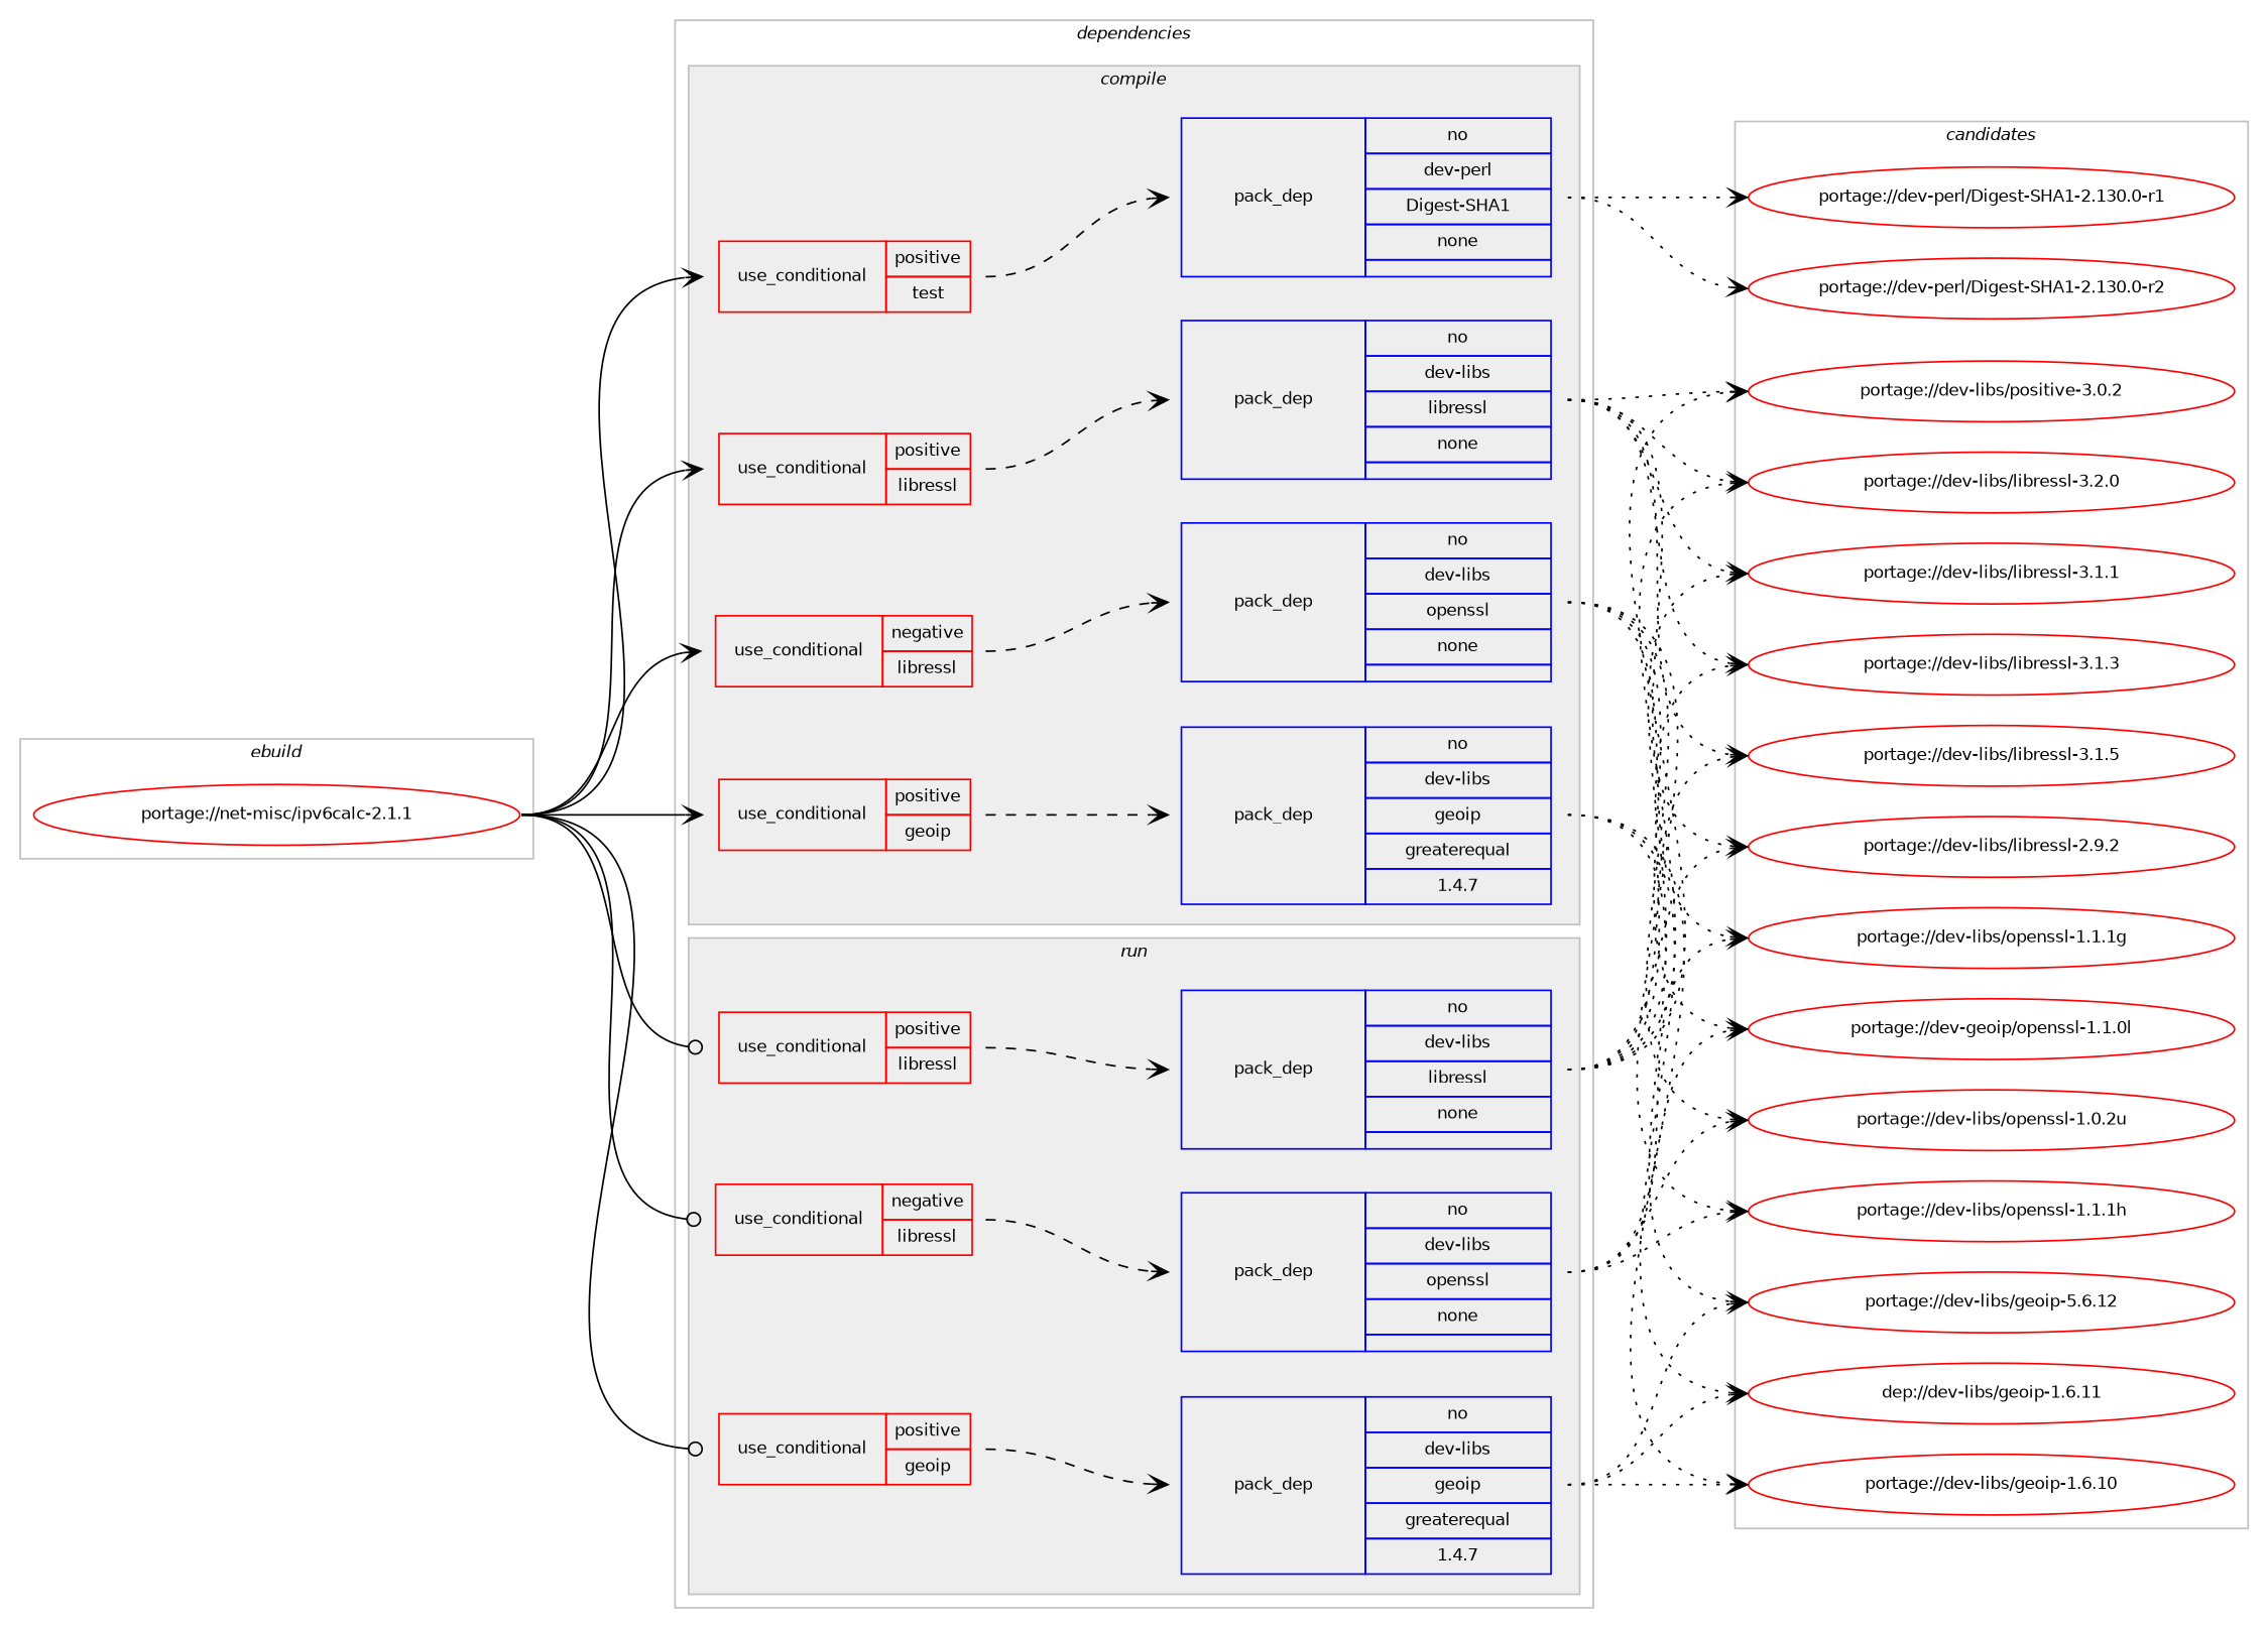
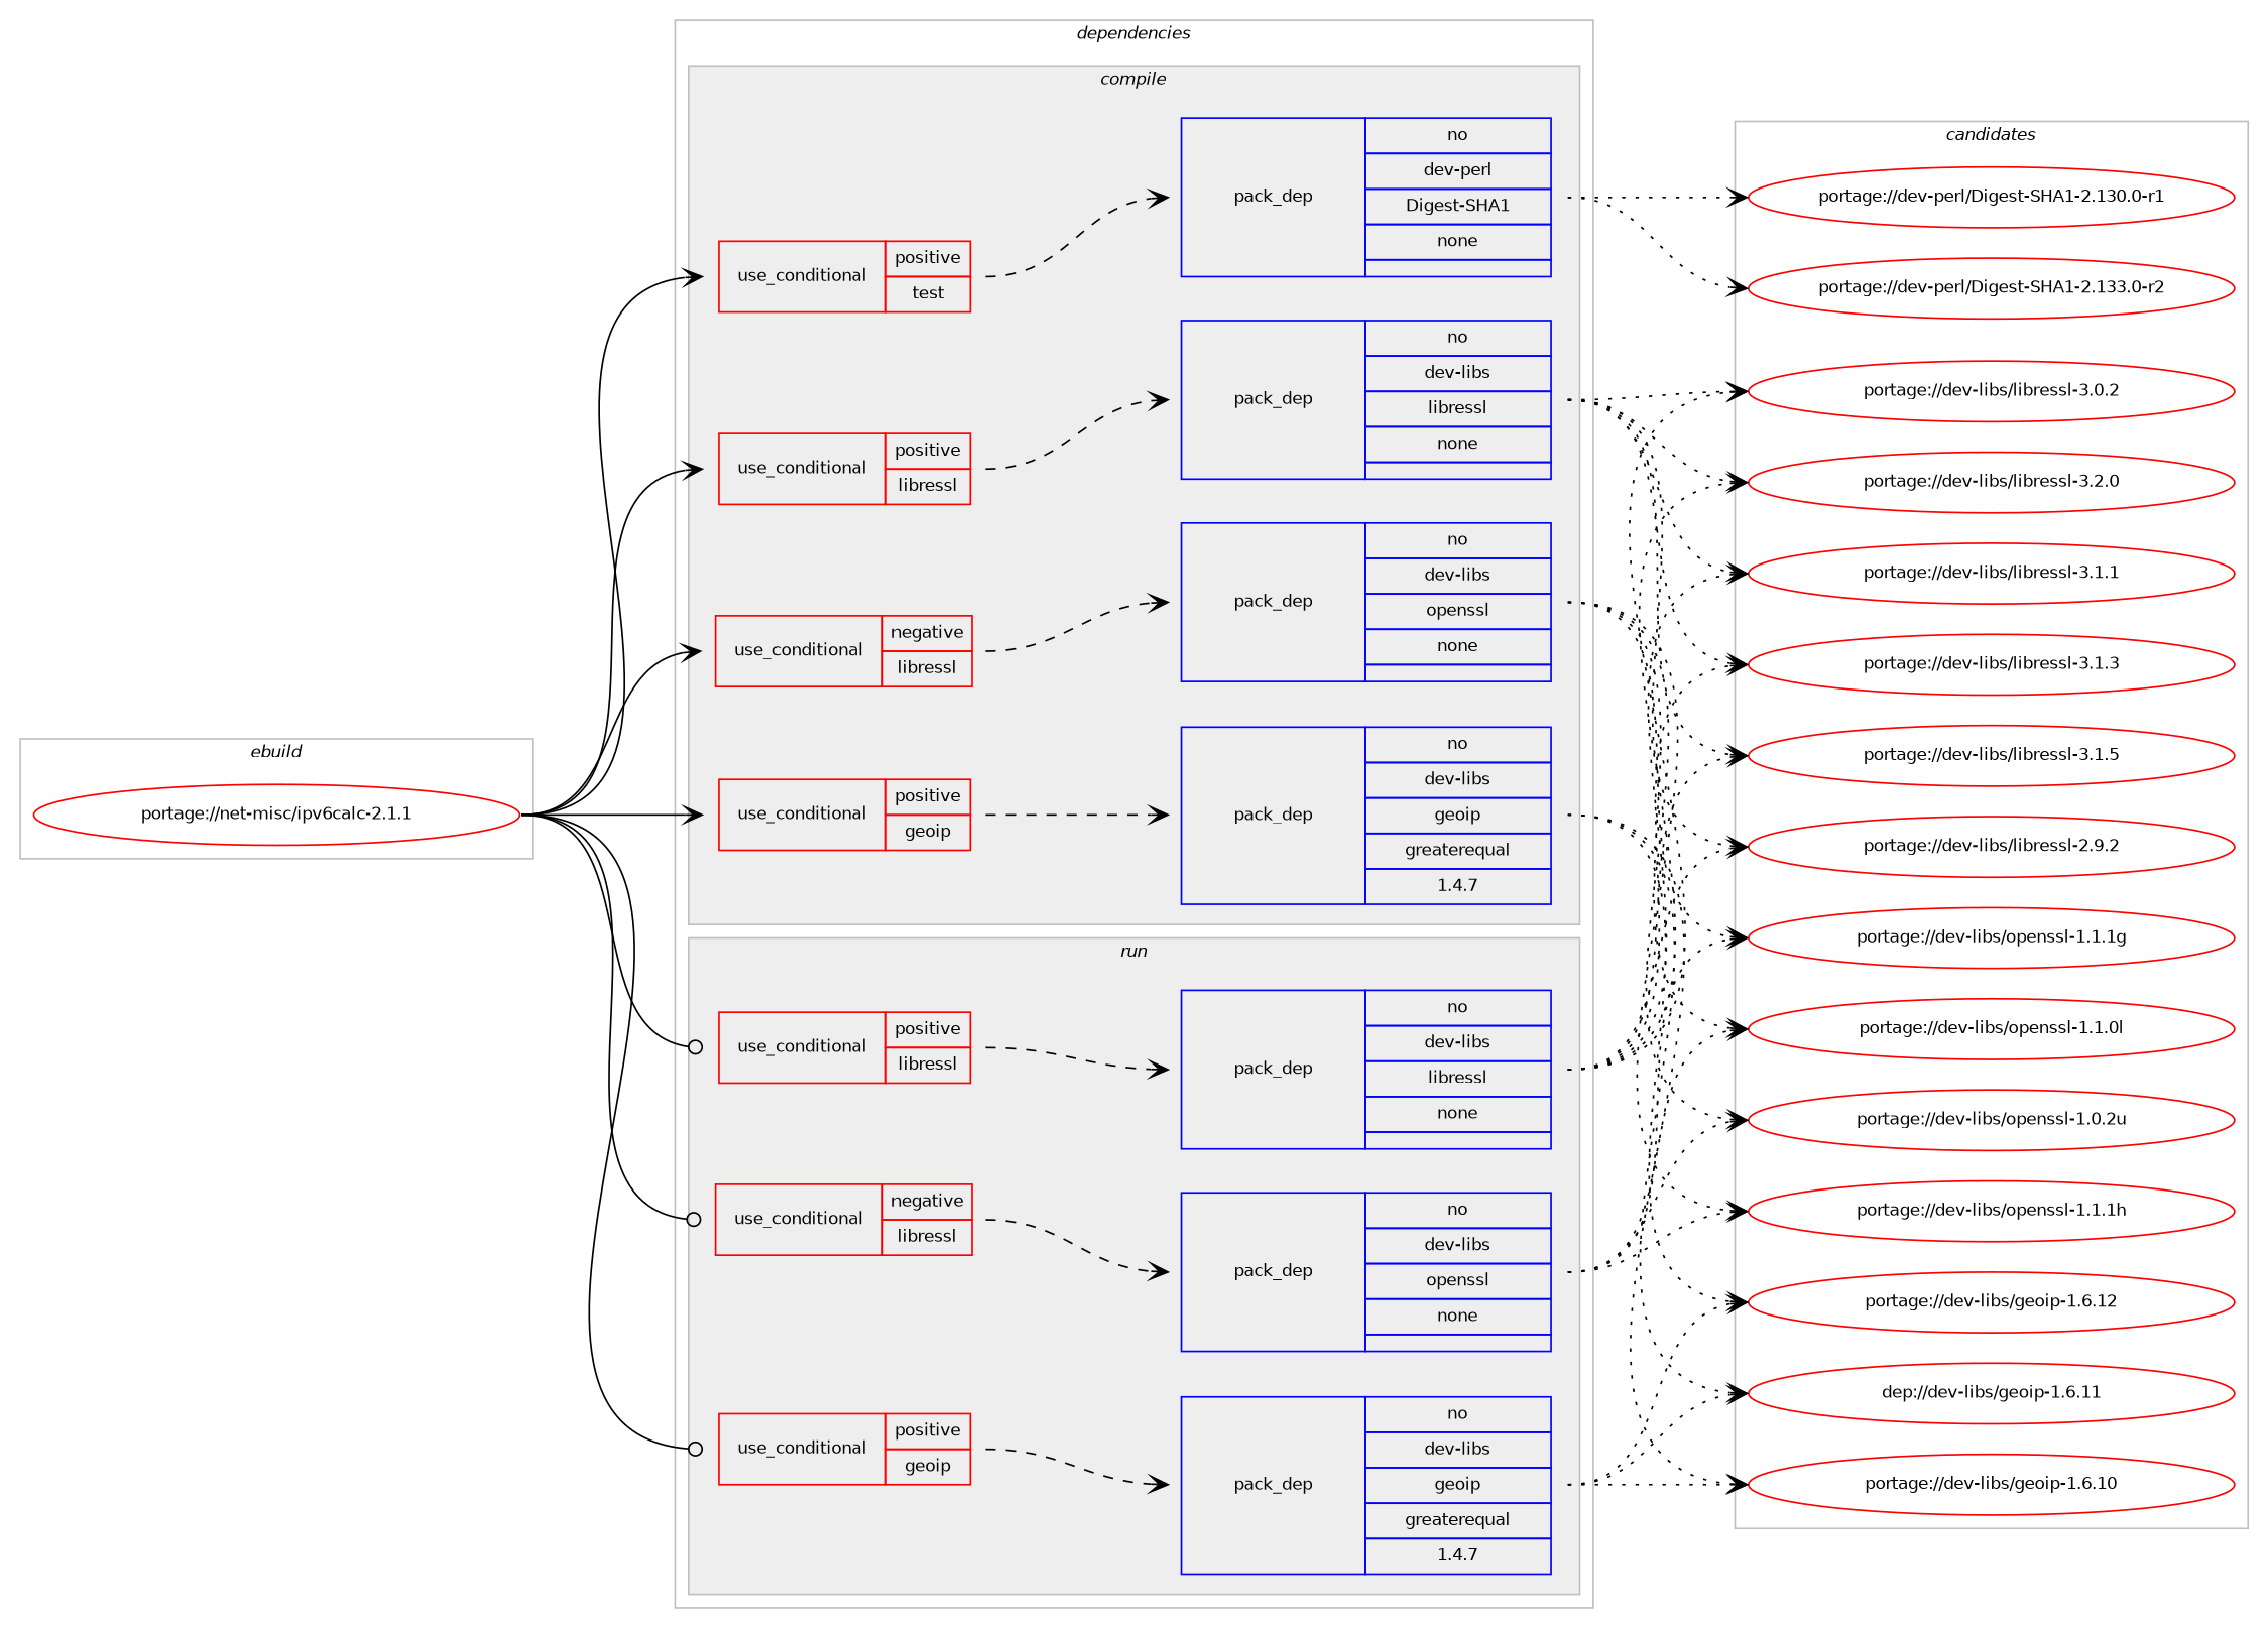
  digraph {
    compound=true
    concentrate=true
    fontname=Helvetica
    fontsize=10
    newrank=true
    rankdir=LR
    ranksep=1.5
    node [color=red fontname=Helvetica fontsize=10]
    edge [arrowhead=vee headport=w style=dotted tailport=e weight=100]
    n1 [label="portage://net-misc/ipv6calc-2.1.1" width=4]
    n2 [color=blue label=<<TABLE BORDER="0" CELLBORDER="1" CELLSPACING="0" CELLPADDING="4" WIDTH="220"><TR><TD ROWSPAN="6" CELLPADDING="30">pack_dep</TD></TR><TR><TD WIDTH="110">no</TD></TR><TR><TD>dev-libs</TD></TR><TR><TD>openssl</TD></TR><TR><TD>none</TD></TR><TR><TD></TD></TR></TABLE>> shape=none]
    n3 [label=<<TABLE BORDER="0" CELLBORDER="1" CELLSPACING="0" CELLPADDING="4"><TR><TD ROWSPAN="3" CELLPADDING="10">use_conditional</TD></TR><TR><TD>negative</TD></TR><TR><TD>libressl</TD></TR></TABLE>> shape=none]
    n4 [color=blue label=<<TABLE BORDER="0" CELLBORDER="1" CELLSPACING="0" CELLPADDING="4" WIDTH="220"><TR><TD ROWSPAN="6" CELLPADDING="30">pack_dep</TD></TR><TR><TD WIDTH="110">no</TD></TR><TR><TD>dev-libs</TD></TR><TR><TD>geoip</TD></TR><TR><TD>greaterequal</TD></TR><TR><TD>1.4.7</TD></TR></TABLE>> shape=none]
    n5 [label=<<TABLE BORDER="0" CELLBORDER="1" CELLSPACING="0" CELLPADDING="4"><TR><TD ROWSPAN="3" CELLPADDING="10">use_conditional</TD></TR><TR><TD>positive</TD></TR><TR><TD>geoip</TD></TR></TABLE>> shape=none]
    n6 [color=blue label=<<TABLE BORDER="0" CELLBORDER="1" CELLSPACING="0" CELLPADDING="4" WIDTH="220"><TR><TD ROWSPAN="6" CELLPADDING="30">pack_dep</TD></TR><TR><TD WIDTH="110">no</TD></TR><TR><TD>dev-libs</TD></TR><TR><TD>libressl</TD></TR><TR><TD>none</TD></TR><TR><TD></TD></TR></TABLE>> shape=none]
    n7 [label=<<TABLE BORDER="0" CELLBORDER="1" CELLSPACING="0" CELLPADDING="4"><TR><TD ROWSPAN="3" CELLPADDING="10">use_conditional</TD></TR><TR><TD>positive</TD></TR><TR><TD>libressl</TD></TR></TABLE>> shape=none]
    n8 [color=blue label=<<TABLE BORDER="0" CELLBORDER="1" CELLSPACING="0" CELLPADDING="4" WIDTH="220"><TR><TD ROWSPAN="6" CELLPADDING="30">pack_dep</TD></TR><TR><TD WIDTH="110">no</TD></TR><TR><TD>dev-perl</TD></TR><TR><TD>Digest-SHA1</TD></TR><TR><TD>none</TD></TR><TR><TD></TD></TR></TABLE>> shape=none]
    n9 [label=<<TABLE BORDER="0" CELLBORDER="1" CELLSPACING="0" CELLPADDING="4"><TR><TD ROWSPAN="3" CELLPADDING="10">use_conditional</TD></TR><TR><TD>positive</TD></TR><TR><TD>test</TD></TR></TABLE>> shape=none]
    n10 [color=blue label=<<TABLE BORDER="0" CELLBORDER="1" CELLSPACING="0" CELLPADDING="4" WIDTH="220"><TR><TD ROWSPAN="6" CELLPADDING="30">pack_dep</TD></TR><TR><TD WIDTH="110">no</TD></TR><TR><TD>dev-libs</TD></TR><TR><TD>openssl</TD></TR><TR><TD>none</TD></TR><TR><TD></TD></TR></TABLE>> shape=none]
    n11 [label=<<TABLE BORDER="0" CELLBORDER="1" CELLSPACING="0" CELLPADDING="4"><TR><TD ROWSPAN="3" CELLPADDING="10">use_conditional</TD></TR><TR><TD>negative</TD></TR><TR><TD>libressl</TD></TR></TABLE>> shape=none]
    n12 [color=blue label=<<TABLE BORDER="0" CELLBORDER="1" CELLSPACING="0" CELLPADDING="4" WIDTH="220"><TR><TD ROWSPAN="6" CELLPADDING="30">pack_dep</TD></TR><TR><TD WIDTH="110">no</TD></TR><TR><TD>dev-libs</TD></TR><TR><TD>geoip</TD></TR><TR><TD>greaterequal</TD></TR><TR><TD>1.4.7</TD></TR></TABLE>> shape=none]
    n13 [label=<<TABLE BORDER="0" CELLBORDER="1" CELLSPACING="0" CELLPADDING="4"><TR><TD ROWSPAN="3" CELLPADDING="10">use_conditional</TD></TR><TR><TD>positive</TD></TR><TR><TD>geoip</TD></TR></TABLE>> shape=none]
    n14 [color=blue label=<<TABLE BORDER="0" CELLBORDER="1" CELLSPACING="0" CELLPADDING="4" WIDTH="220"><TR><TD ROWSPAN="6" CELLPADDING="30">pack_dep</TD></TR><TR><TD WIDTH="110">no</TD></TR><TR><TD>dev-libs</TD></TR><TR><TD>libressl</TD></TR><TR><TD>none</TD></TR><TR><TD></TD></TR></TABLE>> shape=none]
    n15 [label=<<TABLE BORDER="0" CELLBORDER="1" CELLSPACING="0" CELLPADDING="4"><TR><TD ROWSPAN="3" CELLPADDING="10">use_conditional</TD></TR><TR><TD>positive</TD></TR><TR><TD>libressl</TD></TR></TABLE>> shape=none]
    n16 [label="portage://dev-libs/openssl-1.1.1h" width=4]
    n17 [label="portage://dev-libs/openssl-1.1.1g" width=4]
-   n18 [label="portage://dev-geoip/openssl-1.1.0l" width=4]
+   n18 [label="portage://dev-libs/openssl-1.1.0l" width=4]
    n19 [label="portage://dev-libs/openssl-1.0.2u" width=4]
-   n20 [label="portage://dev-libs/geoip-5.6.12" width=4]
+   n20 [label="portage://dev-libs/geoip-1.6.12" width=4]
    n21 [label="dep://dev-libs/geoip-1.6.11" width=4]
    n22 [label="portage://dev-libs/geoip-1.6.10" width=4]
    n23 [label="portage://dev-libs/libressl-3.1.1" width=4]
    n24 [label="portage://dev-libs/libressl-3.2.0" width=4]
    n25 [label="portage://dev-libs/libressl-3.1.5" width=4]
    n26 [label="portage://dev-libs/libressl-3.1.3" width=4]
-   n27 [label="portage://dev-libs/positive-3.0.2" width=4]
+   n27 [label="portage://dev-libs/libressl-3.0.2" width=4]
    n28 [label="portage://dev-libs/libressl-2.9.2" width=4]
-   n29 [label="portage://dev-perl/Digest-SHA1-2.130.0-r2" width=4]
+   n29 [label="portage://dev-perl/Digest-SHA1-2.133.0-r2" width=4]
    n30 [label="portage://dev-perl/Digest-SHA1-2.130.0-r1" width=4]
    subgraph cluster_1 {
      color=gray
      label=<<i>ebuild</i>>
      rank=same
      n1
    }
    subgraph cluster_2 {
      color=gray
      label=<<i>dependencies</i>>
      subgraph cluster_3 {
        color=gray
        fillcolor="#eeeeee"
        label=<<i>compile</i>>
        style=filled
        subgraph sub_4 {
          color=gray
          fillcolor="#eeeeee"
          label=<<i>compile</i>>
          style=filled
          n3
          subgraph sub_5 {
            color=gray
            fillcolor="#eeeeee"
            label=<<i>compile</i>>
            style=filled
            n2
          }
        }
        subgraph sub_6 {
          color=gray
          fillcolor="#eeeeee"
          label=<<i>compile</i>>
          style=filled
          n5
          subgraph sub_7 {
            color=gray
            fillcolor="#eeeeee"
            label=<<i>compile</i>>
            style=filled
            n4
          }
        }
        subgraph sub_8 {
          color=gray
          fillcolor="#eeeeee"
          label=<<i>compile</i>>
          style=filled
          n7
          subgraph sub_9 {
            color=gray
            fillcolor="#eeeeee"
            label=<<i>compile</i>>
            style=filled
            n6
          }
        }
        subgraph sub_10 {
          color=gray
          fillcolor="#eeeeee"
          label=<<i>compile</i>>
          style=filled
          n9
          subgraph sub_11 {
            color=gray
            fillcolor="#eeeeee"
            label=<<i>compile</i>>
            style=filled
            n8
          }
        }
      }
      subgraph cluster_12 {
        color=gray
        fillcolor="#eeeeee"
        label=<<i>compile and run</i>>
        style=filled
      }
      subgraph cluster_13 {
        color=gray
        fillcolor="#eeeeee"
        label=<<i>run</i>>
        style=filled
        subgraph sub_14 {
          color=gray
          fillcolor="#eeeeee"
          label=<<i>run</i>>
          style=filled
          n11
          subgraph sub_15 {
            color=gray
            fillcolor="#eeeeee"
            label=<<i>run</i>>
            style=filled
            n10
          }
        }
        subgraph sub_16 {
          color=gray
          fillcolor="#eeeeee"
          label=<<i>run</i>>
          style=filled
          n13
          subgraph sub_17 {
            color=gray
            fillcolor="#eeeeee"
            label=<<i>run</i>>
            style=filled
            n12
          }
        }
        subgraph sub_18 {
          color=gray
          fillcolor="#eeeeee"
          label=<<i>run</i>>
          style=filled
          n15
          subgraph sub_19 {
            color=gray
            fillcolor="#eeeeee"
            label=<<i>run</i>>
            style=filled
            n14
          }
        }
      }
    }
    subgraph cluster_20 {
      color=gray
      label=<<i>candidates</i>>
      rank=same
      subgraph sub_21 {
        color=black
        label=<<i>candidates</i>>
        nodesep=1
        rank=same
        n16
        n17
        n18
        n19
      }
      subgraph sub_22 {
        color=black
        label=<<i>candidates</i>>
        nodesep=1
        rank=same
        n20
        n21
        n22
      }
      subgraph sub_23 {
        color=black
        label=<<i>candidates</i>>
        nodesep=1
        rank=same
        n23
        n24
        n25
        n26
        n27
        n28
      }
      subgraph sub_24 {
        color=black
        label=<<i>candidates</i>>
        nodesep=1
        rank=same
        n29
        n30
      }
      subgraph sub_25 {
        color=black
        label=<<i>candidates</i>>
        nodesep=1
        rank=same
        n16
        n17
        n18
        n19
      }
      subgraph sub_26 {
        color=black
        label=<<i>candidates</i>>
        nodesep=1
        rank=same
        n20
        n21
        n22
      }
      subgraph sub_27 {
        color=black
        label=<<i>candidates</i>>
        nodesep=1
        rank=same
        n23
        n24
        n25
        n26
        n27
        n28
      }
    }
    n1 -> n3 [style=solid weight=20]
    n1 -> n5 [style=solid weight=20]
    n1 -> n7 [style=solid weight=20]
    n1 -> n9 [style=solid weight=20]
    n1 -> n11 [arrowhead=odot style=solid weight=20]
    n1 -> n13 [arrowhead=odot style=solid weight=20]
    n1 -> n15 [arrowhead=odot style=solid weight=20]
    n2 -> n16
    n2 -> n17
    n2 -> n18
    n2 -> n19
    n3 -> n2 [style=dashed weight=20]
    n4 -> n20
    n4 -> n21
    n4 -> n22
    n5 -> n4 [style=dashed weight=20]
    n6 -> n23
    n6 -> n24
    n6 -> n25
    n6 -> n26
    n6 -> n27
    n6 -> n28
    n7 -> n6 [style=dashed weight=20]
    n8 -> n29
    n8 -> n30
    n9 -> n8 [style=dashed weight=20]
    n10 -> n16
    n10 -> n17
    n10 -> n18
    n10 -> n19
    n11 -> n10 [style=dashed weight=20]
    n12 -> n20
    n12 -> n21
    n12 -> n22
    n13 -> n12 [style=dashed weight=20]
    n14 -> n23
    n14 -> n24
    n14 -> n25
    n14 -> n26
    n14 -> n27
    n14 -> n28
    n15 -> n14 [style=dashed weight=20]
  }
